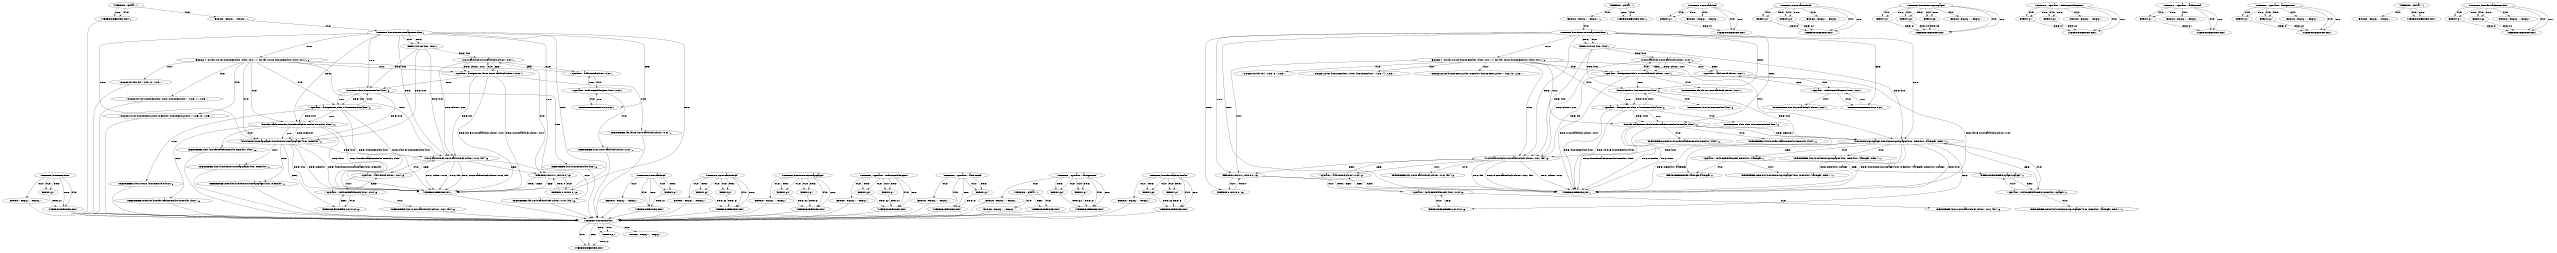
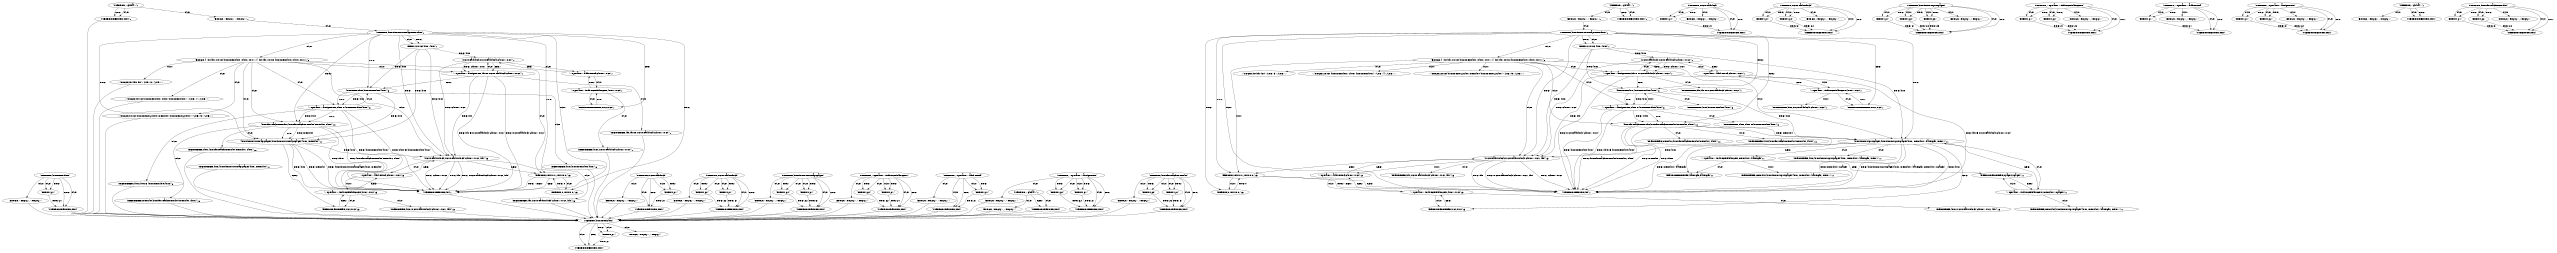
  digraph {
    n1 [label=<(METHOD,kvm_memslots)>]
    n2 [label=<(PARAM,p1)>]
    n3 [label=<(BLOCK,&lt;empty&gt;,&lt;empty&gt;)>]
    n4 [label=<(METHOD_RETURN,ANY)>]
    n5 [label=<(METHOD,&lt;global&gt;)<SUB>1</SUB>>]
    n6 [label=<(BLOCK,&lt;empty&gt;,&lt;empty&gt;)<SUB>1</SUB>>]
    n7 [label=<(METHOD_RETURN,ANY)<SUB>1</SUB>>]
    n8 [label=<(METHOD,kvm_iommu_unmap_memslots)<SUB>1</SUB>>]
    n9 [label=<(PARAM,struct kvm *kvm)<SUB>1</SUB>>]
    n10 [label=<(BLOCK,{  	int idx; 	struct kvm_memslots *slots; 	stru...,{  	int idx; 	struct kvm_memslots *slots; 	stru...)<SUB>2</SUB>>]
    n11 [label=<(FIELD_IDENTIFIER,srcu,srcu)<SUB>7</SUB>>]
    n12 [label=<(kvm_memslots,kvm_memslots(kvm))<SUB>8</SUB>>]
    n13 [label=<(kvm_for_each_memslot,kvm_for_each_memslot(memslot, slots))<SUB>10</SUB>>]
    n14 [label=<(kvm_iommu_put_pages,kvm_iommu_put_pages(kvm, memslot-&gt;base_gfn, mem...)<SUB>11</SUB>>]
    n15 [label=<(srcu_read_unlock,srcu_read_unlock(&amp;kvm-&gt;srcu, idx))<SUB>13</SUB>>]
    n16 [label=<(RETURN,return 0;,return 0;)<SUB>15</SUB>>]
    n17 [label=<(LITERAL,0,return 0;)<SUB>15</SUB>>]
    n18 [label=<(METHOD_RETURN,int)<SUB>1</SUB>>]
    n19 [label=<(srcu_read_lock,srcu_read_lock(&amp;kvm-&gt;srcu))<SUB>7</SUB>>]
    n20 [label="<(LOCAL,int idx: int)<SUB>3</SUB>>"]
    n21 [label="<(LOCAL,struct kvm_memslots* slots: kvm_memslots*)<SUB>4</SUB>>"]
    n22 [label="<(LOCAL,struct kvm_memory_slot* memslot: kvm_memory_slot*)<SUB>5</SUB>>"]
    n23 [label=<(&lt;operator&gt;.assignment,idx = srcu_read_lock(&amp;kvm-&gt;srcu))<SUB>7</SUB>>]
    n24 [label=<(&lt;operator&gt;.assignment,slots = kvm_memslots(kvm))<SUB>8</SUB>>]
    n25 [label=<(&lt;operator&gt;.indirectFieldAccess,kvm-&gt;srcu)<SUB>7</SUB>>]
    n26 [label=<(IDENTIFIER,kvm,kvm_memslots(kvm))<SUB>8</SUB>>]
    n27 [label=<(IDENTIFIER,memslot,kvm_for_each_memslot(memslot, slots))<SUB>10</SUB>>]
    n28 [label=<(IDENTIFIER,slots,kvm_for_each_memslot(memslot, slots))<SUB>10</SUB>>]
    n29 [label=<(FIELD_IDENTIFIER,base_gfn,base_gfn)<SUB>11</SUB>>]
    n30 [label=<(IDENTIFIER,kvm,kvm_iommu_put_pages(kvm, memslot-&gt;base_gfn, mem...)<SUB>11</SUB>>]
    n31 [label=<(&lt;operator&gt;.indirectFieldAccess,memslot-&gt;base_gfn)<SUB>11</SUB>>]
    n32 [label=<(&lt;operator&gt;.indirectFieldAccess,memslot-&gt;npages)<SUB>11</SUB>>]
    n33 [label=<(FIELD_IDENTIFIER,srcu,srcu)<SUB>13</SUB>>]
    n34 [label=<(&lt;operator&gt;.addressOf,&amp;kvm-&gt;srcu)<SUB>13</SUB>>]
    n35 [label=<(IDENTIFIER,idx,srcu_read_unlock(&amp;kvm-&gt;srcu, idx))<SUB>13</SUB>>]
    n36 [label=<(&lt;operator&gt;.addressOf,&amp;kvm-&gt;srcu)<SUB>7</SUB>>]
    n37 [label=<(IDENTIFIER,idx,idx = srcu_read_lock(&amp;kvm-&gt;srcu))<SUB>7</SUB>>]
    n38 [label=<(IDENTIFIER,slots,slots = kvm_memslots(kvm))<SUB>8</SUB>>]
    n39 [label=<(IDENTIFIER,kvm,srcu_read_lock(&amp;kvm-&gt;srcu))<SUB>7</SUB>>]
    n40 [label=<(IDENTIFIER,memslot,kvm_iommu_put_pages(kvm, memslot-&gt;base_gfn, mem...)<SUB>11</SUB>>]
    n41 [label=<(FIELD_IDENTIFIER,npages,npages)<SUB>11</SUB>>]
    n42 [label=<(IDENTIFIER,memslot,kvm_iommu_put_pages(kvm, memslot-&gt;base_gfn, mem...)<SUB>11</SUB>>]
    n43 [label=<(&lt;operator&gt;.indirectFieldAccess,kvm-&gt;srcu)<SUB>13</SUB>>]
    n44 [label=<(IDENTIFIER,kvm,srcu_read_unlock(&amp;kvm-&gt;srcu, idx))<SUB>13</SUB>>]
    n45 [label=<(METHOD,srcu_read_lock)>]
    n46 [label=<(PARAM,p1)>]
    n47 [label=<(BLOCK,&lt;empty&gt;,&lt;empty&gt;)>]
    n48 [label=<(METHOD_RETURN,ANY)>]
    n49 [label=<(METHOD,srcu_read_unlock)>]
    n50 [label=<(PARAM,p1)>]
    n51 [label=<(PARAM,p2)>]
    n52 [label=<(BLOCK,&lt;empty&gt;,&lt;empty&gt;)>]
    n53 [label=<(METHOD_RETURN,ANY)>]
    n54 [label=<(METHOD,kvm_iommu_put_pages)>]
    n55 [label=<(PARAM,p1)>]
    n56 [label=<(PARAM,p2)>]
    n57 [label=<(PARAM,p3)>]
    n58 [label=<(BLOCK,&lt;empty&gt;,&lt;empty&gt;)>]
    n59 [label=<(METHOD_RETURN,ANY)>]
    n60 [label=<(METHOD,&lt;operator&gt;.indirectFieldAccess)>]
    n61 [label=<(PARAM,p1)>]
    n62 [label=<(PARAM,p2)>]
    n63 [label=<(BLOCK,&lt;empty&gt;,&lt;empty&gt;)>]
    n64 [label=<(METHOD_RETURN,ANY)>]
    n65 [label=<(METHOD,&lt;operator&gt;.addressOf)>]
    n66 [label=<(PARAM,p1)>]
    n67 [label=<(BLOCK,&lt;empty&gt;,&lt;empty&gt;)>]
    n68 [label=<(METHOD_RETURN,ANY)>]
    n69 [label=<(METHOD,&lt;operator&gt;.assignment)>]
    n70 [label=<(PARAM,p1)>]
    n71 [label=<(PARAM,p2)>]
    n72 [label=<(BLOCK,&lt;empty&gt;,&lt;empty&gt;)>]
    n73 [label=<(METHOD_RETURN,ANY)>]
    n74 [label=<(METHOD,&lt;global&gt;)<SUB>1</SUB>>]
    n75 [label=<(BLOCK,&lt;empty&gt;,&lt;empty&gt;)>]
    n76 [label=<(METHOD_RETURN,ANY)>]
    n77 [label=<(METHOD,kvm_for_each_memslot)>]
    n78 [label=<(PARAM,p1)>]
    n79 [label=<(PARAM,p2)>]
    n80 [label=<(BLOCK,&lt;empty&gt;,&lt;empty&gt;)>]
    n81 [label=<(METHOD_RETURN,ANY)>]
    n82 [label=<(METHOD,kvm_memslots)>]
    n83 [label=<(PARAM,p1)>]
    n84 [label=<(BLOCK,&lt;empty&gt;,&lt;empty&gt;)>]
    n85 [label=<(METHOD_RETURN,ANY)>]
    n86 [label=<(METHOD,&lt;global&gt;)<SUB>1</SUB>>]
    n87 [label=<(BLOCK,&lt;empty&gt;,&lt;empty&gt;)<SUB>1</SUB>>]
    n88 [label=<(METHOD_RETURN,ANY)<SUB>1</SUB>>]
    n89 [label=<(METHOD,kvm_iommu_unmap_memslots)<SUB>1</SUB>>]
    n90 [label=<(PARAM,struct kvm *kvm)<SUB>1</SUB>>]
    n91 [label=<(BLOCK,{  	int idx; 	struct kvm_memslots *slots; 	stru...,{  	int idx; 	struct kvm_memslots *slots; 	stru...)<SUB>2</SUB>>]
    n92 [label=<(FIELD_IDENTIFIER,srcu,srcu)<SUB>7</SUB>>]
    n93 [label=<(kvm_memslots,kvm_memslots(kvm))<SUB>8</SUB>>]
    n94 [label=<(kvm_for_each_memslot,kvm_for_each_memslot(memslot, slots))<SUB>10</SUB>>]
    n95 [label=<(kvm_iommu_unmap_pages,kvm_iommu_unmap_pages(kvm, memslot))<SUB>11</SUB>>]
    n96 [label=<(srcu_read_unlock,srcu_read_unlock(&amp;kvm-&gt;srcu, idx))<SUB>13</SUB>>]
    n97 [label=<(RETURN,return 0;,return 0;)<SUB>15</SUB>>]
    n98 [label=<(LITERAL,0,return 0;)<SUB>15</SUB>>]
    n99 [label=<(METHOD_RETURN,int)<SUB>1</SUB>>]
    n100 [label=<(srcu_read_lock,srcu_read_lock(&amp;kvm-&gt;srcu))<SUB>7</SUB>>]
    n101 [label="<(LOCAL,int idx: int)<SUB>3</SUB>>"]
    n102 [label="<(LOCAL,struct kvm_memslots* slots: kvm_memslots*)<SUB>4</SUB>>"]
    n103 [label="<(LOCAL,struct kvm_memory_slot* memslot: kvm_memory_slot*)<SUB>5</SUB>>"]
    n104 [label=<(&lt;operator&gt;.assignment,idx = srcu_read_lock(&amp;kvm-&gt;srcu))<SUB>7</SUB>>]
    n105 [label=<(&lt;operator&gt;.assignment,slots = kvm_memslots(kvm))<SUB>8</SUB>>]
    n106 [label=<(&lt;operator&gt;.indirectFieldAccess,kvm-&gt;srcu)<SUB>7</SUB>>]
    n107 [label=<(IDENTIFIER,kvm,kvm_memslots(kvm))<SUB>8</SUB>>]
    n108 [label=<(IDENTIFIER,memslot,kvm_for_each_memslot(memslot, slots))<SUB>10</SUB>>]
    n109 [label=<(IDENTIFIER,slots,kvm_for_each_memslot(memslot, slots))<SUB>10</SUB>>]
    n110 [label=<(IDENTIFIER,kvm,kvm_iommu_unmap_pages(kvm, memslot))<SUB>11</SUB>>]
-   n111 [label=<(IDENTIFIER,memslot,kvm_iommu_unmap_pages(kvm, memslot))<SUB>11</SUB>>]
    n112 [label=<(FIELD_IDENTIFIER,srcu,srcu)<SUB>13</SUB>>]
    n113 [label=<(&lt;operator&gt;.addressOf,&amp;kvm-&gt;srcu)<SUB>13</SUB>>]
    n114 [label=<(IDENTIFIER,idx,srcu_read_unlock(&amp;kvm-&gt;srcu, idx))<SUB>13</SUB>>]
    n115 [label=<(&lt;operator&gt;.addressOf,&amp;kvm-&gt;srcu)<SUB>7</SUB>>]
    n116 [label=<(IDENTIFIER,idx,idx = srcu_read_lock(&amp;kvm-&gt;srcu))<SUB>7</SUB>>]
    n117 [label=<(IDENTIFIER,slots,slots = kvm_memslots(kvm))<SUB>8</SUB>>]
    n118 [label=<(IDENTIFIER,kvm,srcu_read_lock(&amp;kvm-&gt;srcu))<SUB>7</SUB>>]
    n119 [label=<(&lt;operator&gt;.indirectFieldAccess,kvm-&gt;srcu)<SUB>13</SUB>>]
    n120 [label=<(IDENTIFIER,kvm,srcu_read_unlock(&amp;kvm-&gt;srcu, idx))<SUB>13</SUB>>]
    n121 [label=<(METHOD,srcu_read_lock)>]
    n122 [label=<(PARAM,p1)>]
    n123 [label=<(BLOCK,&lt;empty&gt;,&lt;empty&gt;)>]
    n124 [label=<(METHOD_RETURN,ANY)>]
    n125 [label=<(METHOD,srcu_read_unlock)>]
    n126 [label=<(PARAM,p1)>]
    n127 [label=<(PARAM,p2)>]
    n128 [label=<(BLOCK,&lt;empty&gt;,&lt;empty&gt;)>]
    n129 [label=<(METHOD_RETURN,ANY)>]
    n130 [label=<(METHOD,kvm_iommu_unmap_pages)>]
    n131 [label=<(PARAM,p1)>]
    n132 [label=<(PARAM,p2)>]
    n133 [label=<(BLOCK,&lt;empty&gt;,&lt;empty&gt;)>]
    n134 [label=<(METHOD_RETURN,ANY)>]
    n135 [label=<(METHOD,&lt;operator&gt;.indirectFieldAccess)>]
    n136 [label=<(PARAM,p1)>]
    n137 [label=<(PARAM,p2)>]
    n138 [label=<(BLOCK,&lt;empty&gt;,&lt;empty&gt;)>]
    n139 [label=<(METHOD_RETURN,ANY)>]
    n140 [label=<(METHOD,&lt;operator&gt;.addressOf)>]
    n141 [label=<(PARAM,p1)>]
    n142 [label=<(BLOCK,&lt;empty&gt;,&lt;empty&gt;)>]
    n143 [label=<(METHOD_RETURN,ANY)>]
    n144 [label=<(METHOD,&lt;operator&gt;.assignment)>]
    n145 [label=<(PARAM,p1)>]
    n146 [label=<(PARAM,p2)>]
    n147 [label=<(BLOCK,&lt;empty&gt;,&lt;empty&gt;)>]
    n148 [label=<(METHOD_RETURN,ANY)>]
    n149 [label=<(METHOD,&lt;global&gt;)<SUB>1</SUB>>]
    n150 [label=<(BLOCK,&lt;empty&gt;,&lt;empty&gt;)>]
    n151 [label=<(METHOD_RETURN,ANY)>]
    n152 [label=<(METHOD,kvm_for_each_memslot)>]
    n153 [label=<(PARAM,p1)>]
    n154 [label=<(PARAM,p2)>]
    n155 [label=<(BLOCK,&lt;empty&gt;,&lt;empty&gt;)>]
    n156 [label=<(METHOD_RETURN,ANY)>]
    n1 -> n2 [label="AST: "]
    n1 -> n2 [label="DDG: "]
    n1 -> n3 [label="AST: "]
    n1 -> n4 [label="AST: "]
    n1 -> n4 [label="CFG: "]
    n2 -> n4 [label="DDG: p1"]
    n5 -> n6 [label="AST: "]
    n5 -> n7 [label="AST: "]
    n5 -> n7 [label="CFG: "]
    n6 -> n8 [label="AST: "]
    n8 -> n9 [label="AST: "]
    n8 -> n9 [label="DDG: "]
    n8 -> n10 [label="AST: "]
    n8 -> n11 [label="CFG: "]
    n8 -> n12 [label="DDG: "]
    n8 -> n13 [label="DDG: "]
    n8 -> n14 [label="DDG: "]
    n8 -> n15 [label="DDG: "]
    n8 -> n16 [label="DDG: "]
    n8 -> n17 [label="DDG: "]
    n8 -> n18 [label="AST: "]
    n9 -> n12 [label="DDG: kvm"]
    n9 -> n14 [label="DDG: kvm"]
    n9 -> n15 [label="DDG: kvm"]
    n9 -> n19 [label="DDG: kvm"]
    n10 -> n13 [label="AST: "]
    n10 -> n14 [label="AST: "]
    n10 -> n15 [label="AST: "]
    n10 -> n16 [label="AST: "]
    n10 -> n20 [label="AST: "]
    n10 -> n21 [label="AST: "]
    n10 -> n22 [label="AST: "]
    n10 -> n23 [label="AST: "]
    n10 -> n24 [label="AST: "]
    n11 -> n25 [label="CFG: "]
    n12 -> n14 [label="DDG: kvm"]
    n12 -> n24 [label="CFG: "]
    n12 -> n24 [label="DDG: kvm"]
    n12 -> n26 [label="AST: "]
    n13 -> n14 [label="DDG: memslot"]
    n13 -> n18 [label="DDG: memslot"]
    n13 -> n18 [label="DDG: slots"]
    n13 -> n18 [label="DDG: kvm_for_each_memslot(memslot, slots)"]
    n13 -> n27 [label="AST: "]
    n13 -> n28 [label="AST: "]
    n13 -> n29 [label="CFG: "]
    n14 -> n15 [label="DDG: kvm"]
    n14 -> n18 [label="DDG: kvm"]
    n14 -> n18 [label="DDG: memslot-&gt;base_gfn"]
    n14 -> n18 [label="DDG: memslot-&gt;npages"]
    n14 -> n18 [label="DDG: kvm_iommu_put_pages(kvm, memslot-&gt;base_gfn, memslot-&gt;npages)"]
    n14 -> n30 [label="AST: "]
    n14 -> n31 [label="AST: "]
    n14 -> n32 [label="AST: "]
    n14 -> n33 [label="CFG: "]
    n15 -> n16 [label="CFG: "]
    n15 -> n18 [label="DDG: &amp;kvm-&gt;srcu"]
    n15 -> n18 [label="DDG: idx"]
    n15 -> n18 [label="DDG: srcu_read_unlock(&amp;kvm-&gt;srcu, idx)"]
    n15 -> n34 [label="AST: "]
    n15 -> n35 [label="AST: "]
    n16 -> n17 [label="AST: "]
    n16 -> n18 [label="CFG: "]
    n16 -> n18 [label="DDG: &lt;RET&gt;"]
    n17 -> n16 [label="DDG: 0"]
    n19 -> n15 [label="DDG: &amp;kvm-&gt;srcu"]
    n19 -> n23 [label="CFG: "]
    n19 -> n23 [label="DDG: &amp;kvm-&gt;srcu"]
    n19 -> n36 [label="AST: "]
    n23 -> n12 [label="CFG: "]
    n23 -> n15 [label="DDG: idx"]
    n23 -> n18 [label="DDG: srcu_read_lock(&amp;kvm-&gt;srcu)"]
    n23 -> n18 [label="DDG: idx = srcu_read_lock(&amp;kvm-&gt;srcu)"]
    n23 -> n19 [label="AST: "]
    n23 -> n37 [label="AST: "]
    n24 -> n12 [label="AST: "]
    n24 -> n13 [label="CFG: "]
    n24 -> n13 [label="DDG: slots"]
    n24 -> n18 [label="DDG: kvm_memslots(kvm)"]
    n24 -> n18 [label="DDG: slots = kvm_memslots(kvm)"]
    n24 -> n38 [label="AST: "]
    n25 -> n11 [label="AST: "]
    n25 -> n36 [label="CFG: "]
    n25 -> n39 [label="AST: "]
    n31 -> n29 [label="AST: "]
    n31 -> n40 [label="AST: "]
    n31 -> n41 [label="CFG: "]
    n32 -> n14 [label="CFG: "]
    n32 -> n41 [label="AST: "]
    n32 -> n42 [label="AST: "]
    n33 -> n43 [label="CFG: "]
    n34 -> n15 [label="CFG: "]
    n34 -> n43 [label="AST: "]
    n36 -> n19 [label="CFG: "]
    n36 -> n25 [label="AST: "]
    n41 -> n32 [label="CFG: "]
    n43 -> n33 [label="AST: "]
    n43 -> n34 [label="CFG: "]
    n43 -> n44 [label="AST: "]
    n45 -> n46 [label="AST: "]
    n45 -> n46 [label="DDG: "]
    n45 -> n47 [label="AST: "]
    n45 -> n48 [label="AST: "]
    n45 -> n48 [label="CFG: "]
    n46 -> n48 [label="DDG: p1"]
    n49 -> n50 [label="AST: "]
    n49 -> n50 [label="DDG: "]
    n49 -> n51 [label="AST: "]
    n49 -> n51 [label="DDG: "]
    n49 -> n52 [label="AST: "]
    n49 -> n53 [label="AST: "]
    n49 -> n53 [label="CFG: "]
    n50 -> n53 [label="DDG: p1"]
    n51 -> n53 [label="DDG: p2"]
    n54 -> n55 [label="AST: "]
    n54 -> n55 [label="DDG: "]
    n54 -> n56 [label="AST: "]
    n54 -> n56 [label="DDG: "]
    n54 -> n57 [label="AST: "]
    n54 -> n57 [label="DDG: "]
    n54 -> n58 [label="AST: "]
    n54 -> n59 [label="AST: "]
    n54 -> n59 [label="CFG: "]
    n55 -> n59 [label="DDG: p1"]
    n56 -> n59 [label="DDG: p2"]
    n57 -> n59 [label="DDG: p3"]
    n60 -> n61 [label="AST: "]
    n60 -> n61 [label="DDG: "]
    n60 -> n62 [label="AST: "]
    n60 -> n62 [label="DDG: "]
    n60 -> n63 [label="AST: "]
    n60 -> n64 [label="AST: "]
    n60 -> n64 [label="CFG: "]
    n61 -> n64 [label="DDG: p1"]
    n62 -> n64 [label="DDG: p2"]
    n65 -> n66 [label="AST: "]
    n65 -> n66 [label="DDG: "]
    n65 -> n67 [label="AST: "]
    n65 -> n68 [label="AST: "]
    n65 -> n68 [label="CFG: "]
    n66 -> n68 [label="DDG: p1"]
    n69 -> n70 [label="AST: "]
    n69 -> n70 [label="DDG: "]
    n69 -> n71 [label="AST: "]
    n69 -> n71 [label="DDG: "]
    n69 -> n72 [label="AST: "]
    n69 -> n73 [label="AST: "]
    n69 -> n73 [label="CFG: "]
    n70 -> n73 [label="DDG: p1"]
    n71 -> n73 [label="DDG: p2"]
    n74 -> n75 [label="AST: "]
    n74 -> n76 [label="AST: "]
    n74 -> n76 [label="CFG: "]
    n77 -> n78 [label="AST: "]
    n77 -> n78 [label="DDG: "]
    n77 -> n79 [label="AST: "]
    n77 -> n79 [label="DDG: "]
    n77 -> n80 [label="AST: "]
    n77 -> n81 [label="AST: "]
    n77 -> n81 [label="CFG: "]
    n78 -> n81 [label="DDG: p1"]
    n79 -> n81 [label="DDG: p2"]
    n82 -> n83 [label="AST: "]
    n82 -> n83 [label="DDG: "]
    n82 -> n84 [label="AST: "]
    n82 -> n85 [label="AST: "]
    n82 -> n85 [label="CFG: "]
    n83 -> n85 [label="DDG: p1"]
    n84 -> n1
    n85 -> n1
    n86 -> n87 [label="AST: "]
    n86 -> n88 [label="AST: "]
    n86 -> n88 [label="CFG: "]
    n87 -> n89 [label="AST: "]
    n88 -> n1
    n89 -> n90 [label="AST: "]
    n89 -> n90 [label="DDG: "]
    n89 -> n91 [label="AST: "]
    n89 -> n92 [label="CFG: "]
    n89 -> n93 [label="DDG: "]
    n89 -> n94 [label="DDG: "]
    n89 -> n95 [label="DDG: "]
    n89 -> n96 [label="DDG: "]
    n89 -> n97 [label="DDG: "]
    n89 -> n98 [label="DDG: "]
    n89 -> n99 [label="AST: "]
    n90 -> n93 [label="DDG: kvm"]
    n90 -> n95 [label="DDG: kvm"]
    n90 -> n96 [label="DDG: kvm"]
    n90 -> n100 [label="DDG: kvm"]
    n91 -> n94 [label="AST: "]
    n91 -> n95 [label="AST: "]
    n91 -> n96 [label="AST: "]
    n91 -> n97 [label="AST: "]
    n91 -> n101 [label="AST: "]
    n91 -> n102 [label="AST: "]
    n91 -> n103 [label="AST: "]
    n91 -> n104 [label="AST: "]
    n91 -> n105 [label="AST: "]
    n92 -> n106 [label="CFG: "]
    n93 -> n95 [label="DDG: kvm"]
    n93 -> n105 [label="CFG: "]
    n93 -> n105 [label="DDG: kvm"]
    n93 -> n107 [label="AST: "]
    n94 -> n95 [label="CFG: "]
    n94 -> n95 [label="DDG: memslot"]
    n94 -> n99 [label="DDG: slots"]
    n94 -> n99 [label="DDG: kvm_for_each_memslot(memslot, slots)"]
    n94 -> n108 [label="AST: "]
    n94 -> n109 [label="AST: "]
    n95 -> n96 [label="DDG: kvm"]
    n95 -> n99 [label="DDG: kvm"]
    n95 -> n99 [label="DDG: memslot"]
    n95 -> n99 [label="DDG: kvm_iommu_unmap_pages(kvm, memslot)"]
-   n95 -> n110 [label="AST: "]
-   n95 -> n111 [label="AST: "]
    n95 -> n112 [label="CFG: "]
    n96 -> n97 [label="CFG: "]
    n96 -> n99 [label="DDG: &amp;kvm-&gt;srcu"]
    n96 -> n99 [label="DDG: idx"]
    n96 -> n99 [label="DDG: srcu_read_unlock(&amp;kvm-&gt;srcu, idx)"]
    n96 -> n113 [label="AST: "]
    n96 -> n114 [label="AST: "]
    n97 -> n98 [label="AST: "]
    n97 -> n99 [label="CFG: "]
    n97 -> n99 [label="DDG: &lt;RET&gt;"]
    n98 -> n97 [label="DDG: 0"]
    n99 -> n1
    n100 -> n96 [label="DDG: &amp;kvm-&gt;srcu"]
    n100 -> n104 [label="CFG: "]
    n100 -> n104 [label="DDG: &amp;kvm-&gt;srcu"]
    n100 -> n115 [label="AST: "]
    n101 -> n1
    n102 -> n1
    n103 -> n1
    n104 -> n93 [label="CFG: "]
    n104 -> n96 [label="DDG: idx"]
    n104 -> n99 [label="DDG: srcu_read_lock(&amp;kvm-&gt;srcu)"]
    n104 -> n99 [label="DDG: idx = srcu_read_lock(&amp;kvm-&gt;srcu)"]
    n104 -> n100 [label="AST: "]
    n104 -> n116 [label="AST: "]
    n105 -> n93 [label="AST: "]
    n105 -> n94 [label="CFG: "]
    n105 -> n94 [label="DDG: slots"]
    n105 -> n99 [label="DDG: kvm_memslots(kvm)"]
    n105 -> n99 [label="DDG: slots = kvm_memslots(kvm)"]
    n105 -> n117 [label="AST: "]
    n106 -> n92 [label="AST: "]
    n106 -> n115 [label="CFG: "]
    n106 -> n118 [label="AST: "]
    n107 -> n1
    n108 -> n1
    n109 -> n1
    n110 -> n1
-   n111 -> n1
    n112 -> n119 [label="CFG: "]
    n113 -> n96 [label="CFG: "]
    n113 -> n119 [label="AST: "]
    n114 -> n1
    n115 -> n100 [label="CFG: "]
    n115 -> n106 [label="AST: "]
    n116 -> n1
    n117 -> n1
    n118 -> n1
    n119 -> n112 [label="AST: "]
    n119 -> n113 [label="CFG: "]
    n119 -> n120 [label="AST: "]
    n120 -> n1
    n121 -> n122 [label="AST: "]
    n121 -> n122 [label="DDG: "]
    n121 -> n123 [label="AST: "]
    n121 -> n124 [label="AST: "]
    n121 -> n124 [label="CFG: "]
    n122 -> n124 [label="DDG: p1"]
    n123 -> n1
    n124 -> n1
    n125 -> n126 [label="AST: "]
    n125 -> n126 [label="DDG: "]
    n125 -> n127 [label="AST: "]
    n125 -> n127 [label="DDG: "]
    n125 -> n128 [label="AST: "]
    n125 -> n129 [label="AST: "]
    n125 -> n129 [label="CFG: "]
    n126 -> n129 [label="DDG: p1"]
    n127 -> n129 [label="DDG: p2"]
    n128 -> n1
    n129 -> n1
    n130 -> n131 [label="AST: "]
    n130 -> n131 [label="DDG: "]
    n130 -> n132 [label="AST: "]
    n130 -> n132 [label="DDG: "]
    n130 -> n133 [label="AST: "]
    n130 -> n134 [label="AST: "]
    n130 -> n134 [label="CFG: "]
    n131 -> n134 [label="DDG: p1"]
    n132 -> n134 [label="DDG: p2"]
    n133 -> n1
    n134 -> n1
    n135 -> n136 [label="AST: "]
    n135 -> n136 [label="DDG: "]
    n135 -> n137 [label="AST: "]
    n135 -> n137 [label="DDG: "]
    n135 -> n138 [label="AST: "]
    n135 -> n139 [label="AST: "]
    n135 -> n139 [label="CFG: "]
    n136 -> n139 [label="DDG: p1"]
    n137 -> n139 [label="DDG: p2"]
    n138 -> n1
    n139 -> n1
    n140 -> n141 [label="AST: "]
    n140 -> n141 [label="DDG: "]
    n140 -> n142 [label="AST: "]
    n140 -> n143 [label="AST: "]
    n140 -> n143 [label="CFG: "]
    n141 -> n143 [label="DDG: p1"]
    n142 -> n1
    n143 -> n1
    n144 -> n145 [label="AST: "]
    n144 -> n145 [label="DDG: "]
    n144 -> n146 [label="AST: "]
    n144 -> n146 [label="DDG: "]
    n144 -> n147 [label="AST: "]
    n144 -> n148 [label="AST: "]
    n144 -> n148 [label="CFG: "]
    n145 -> n148 [label="DDG: p1"]
    n146 -> n148 [label="DDG: p2"]
    n147 -> n1
    n148 -> n1
    n149 -> n150 [label="AST: "]
    n149 -> n151 [label="AST: "]
    n149 -> n151 [label="CFG: "]
    n150 -> n1
    n151 -> n1
    n152 -> n153 [label="AST: "]
    n152 -> n153 [label="DDG: "]
    n152 -> n154 [label="AST: "]
    n152 -> n154 [label="DDG: "]
    n152 -> n155 [label="AST: "]
    n152 -> n156 [label="AST: "]
    n152 -> n156 [label="CFG: "]
    n153 -> n156 [label="DDG: p1"]
    n154 -> n156 [label="DDG: p2"]
    n155 -> n1
    n156 -> n1
  }
